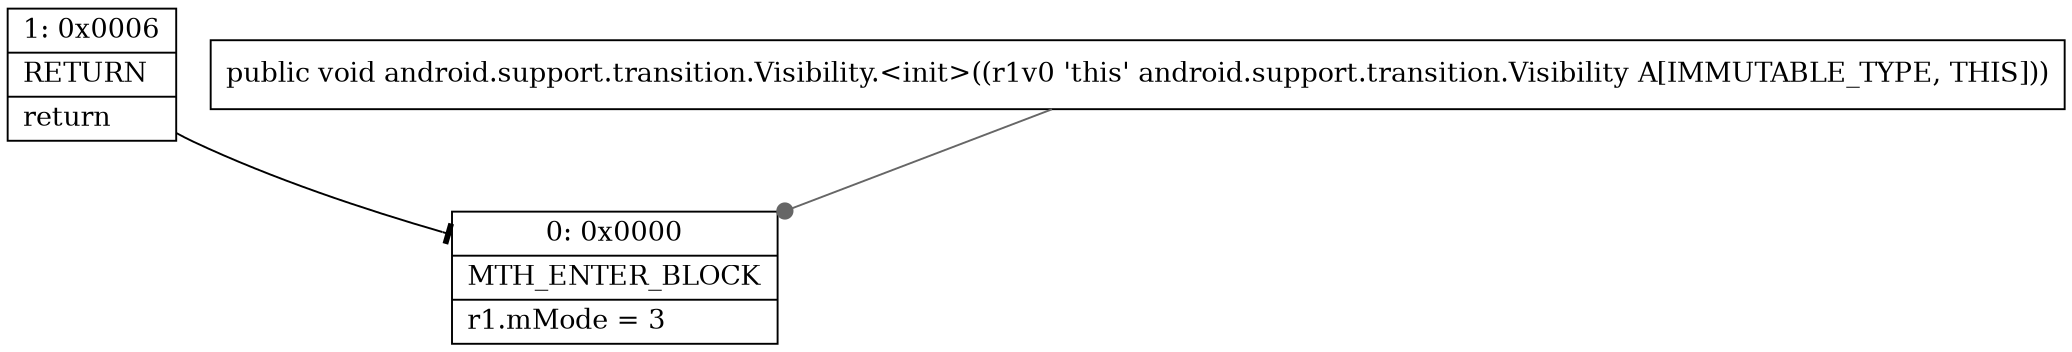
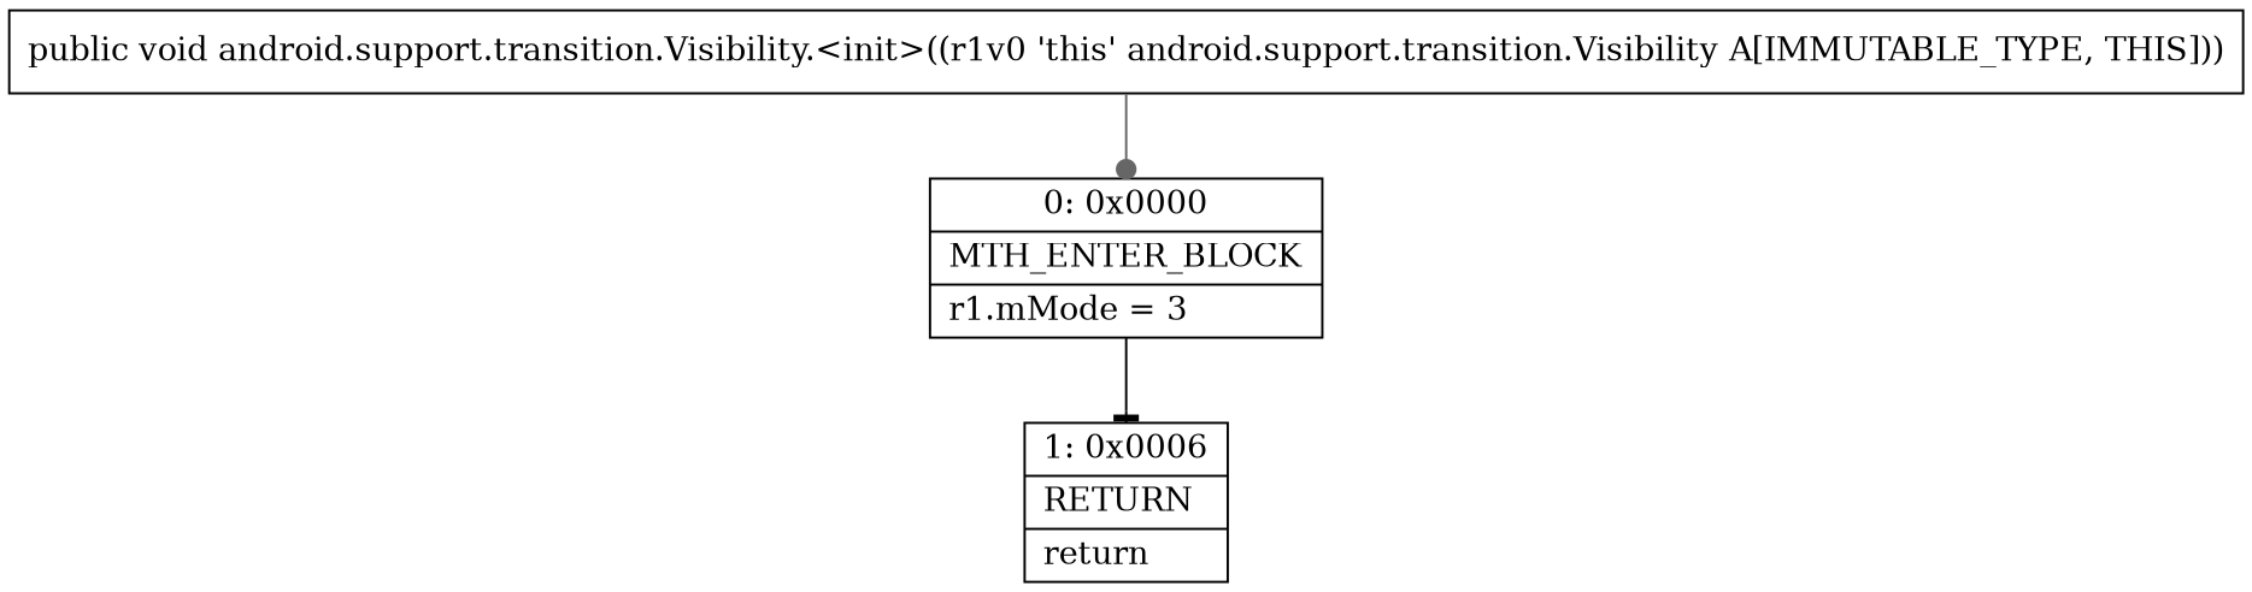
  digraph {
    node [shape=record]
    n1 [label="{0\:\ 0x0000|MTH_ENTER_BLOCK\l|r1.mMode = 3\l}"]
    n2 [label="{1\:\ 0x0006|RETURN\l|return\l}"]
    n3 [label="{public void android.support.transition.Visibility.\<init\>((r1v0 'this' android.support.transition.Visibility A[IMMUTABLE_TYPE, THIS])) }"]
-   n2 -> n1 [color=black arrowhead=tee]
+   n1 -> n2 [color=black arrowhead=tee]
    n3 -> n1 [color=gray40 arrowhead=dot]
  }
